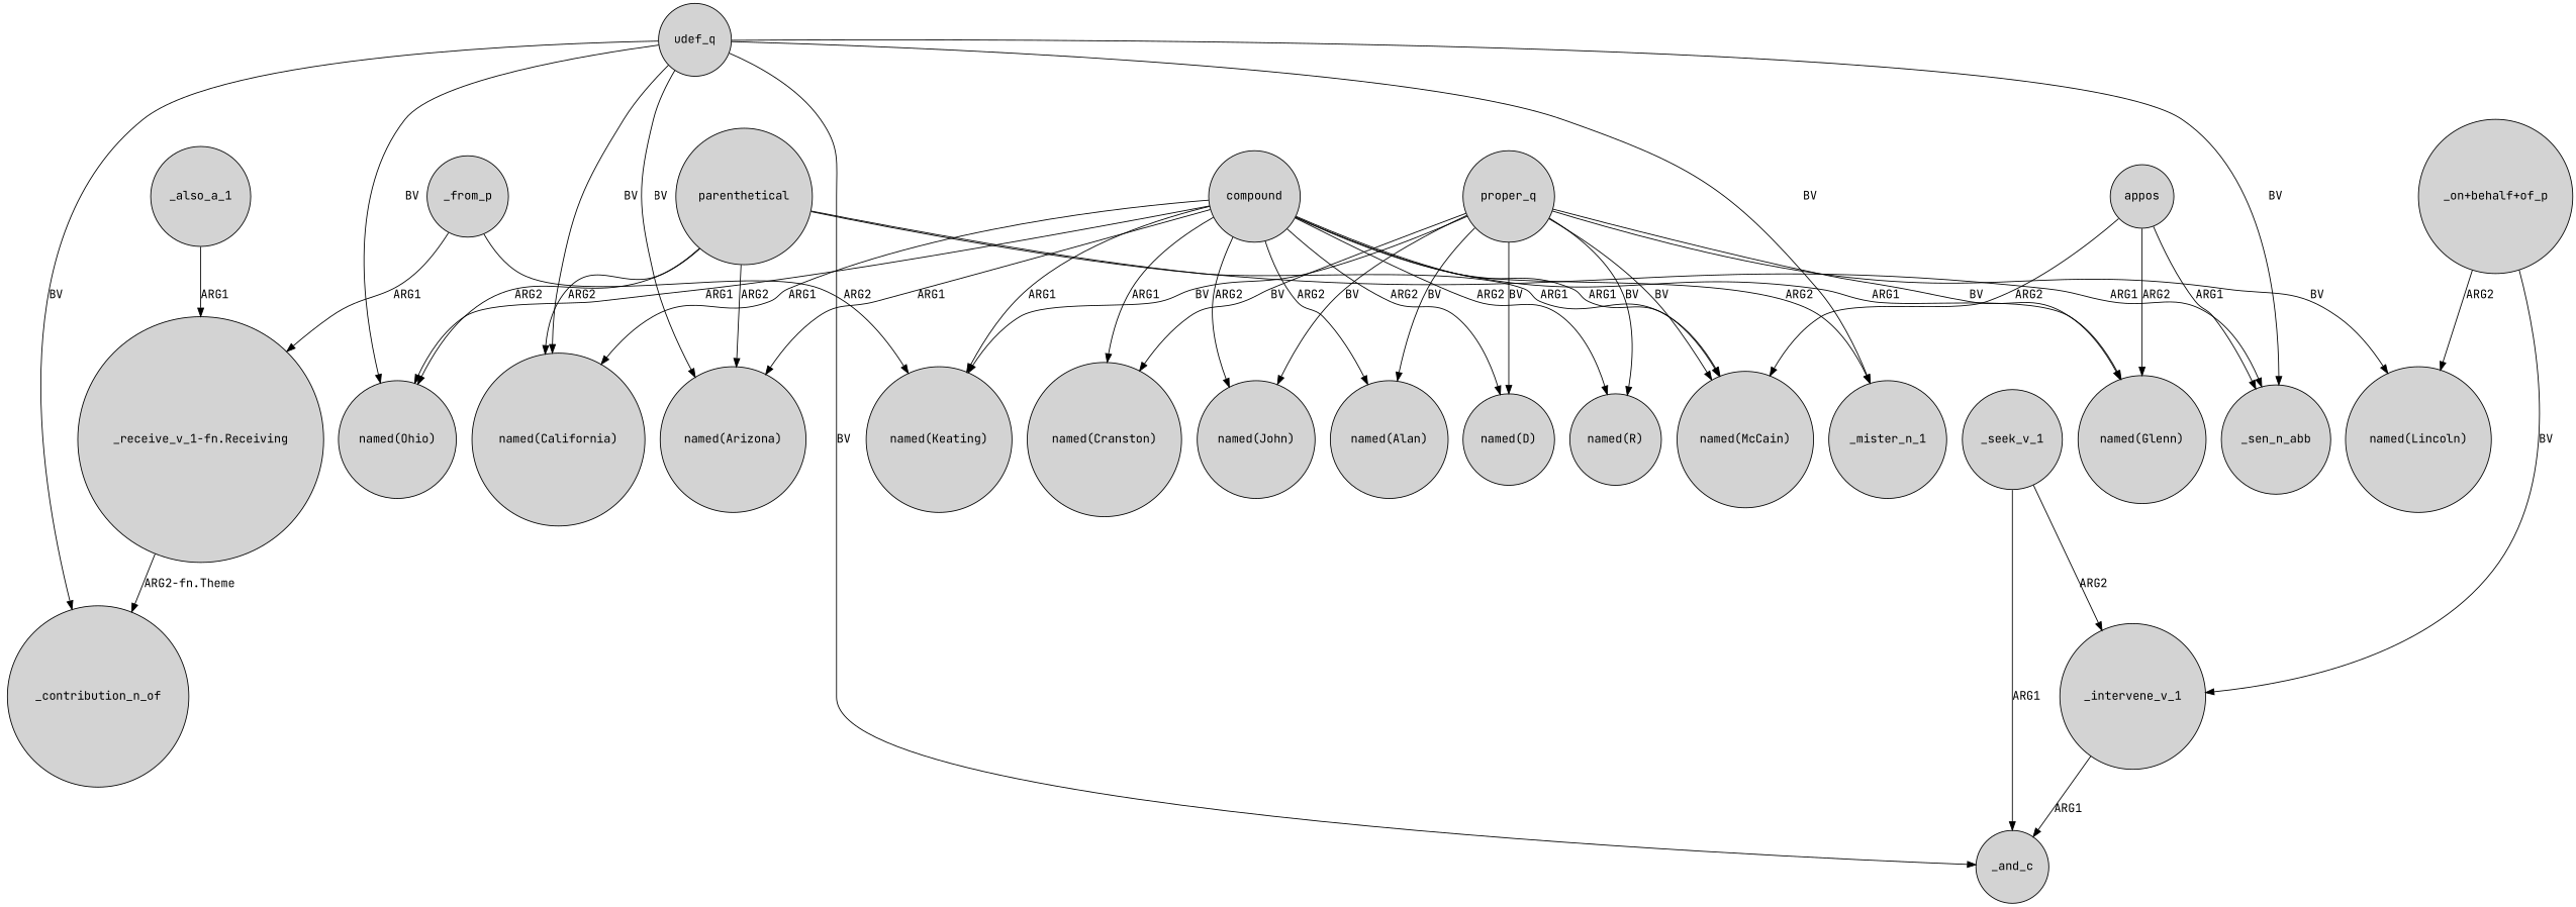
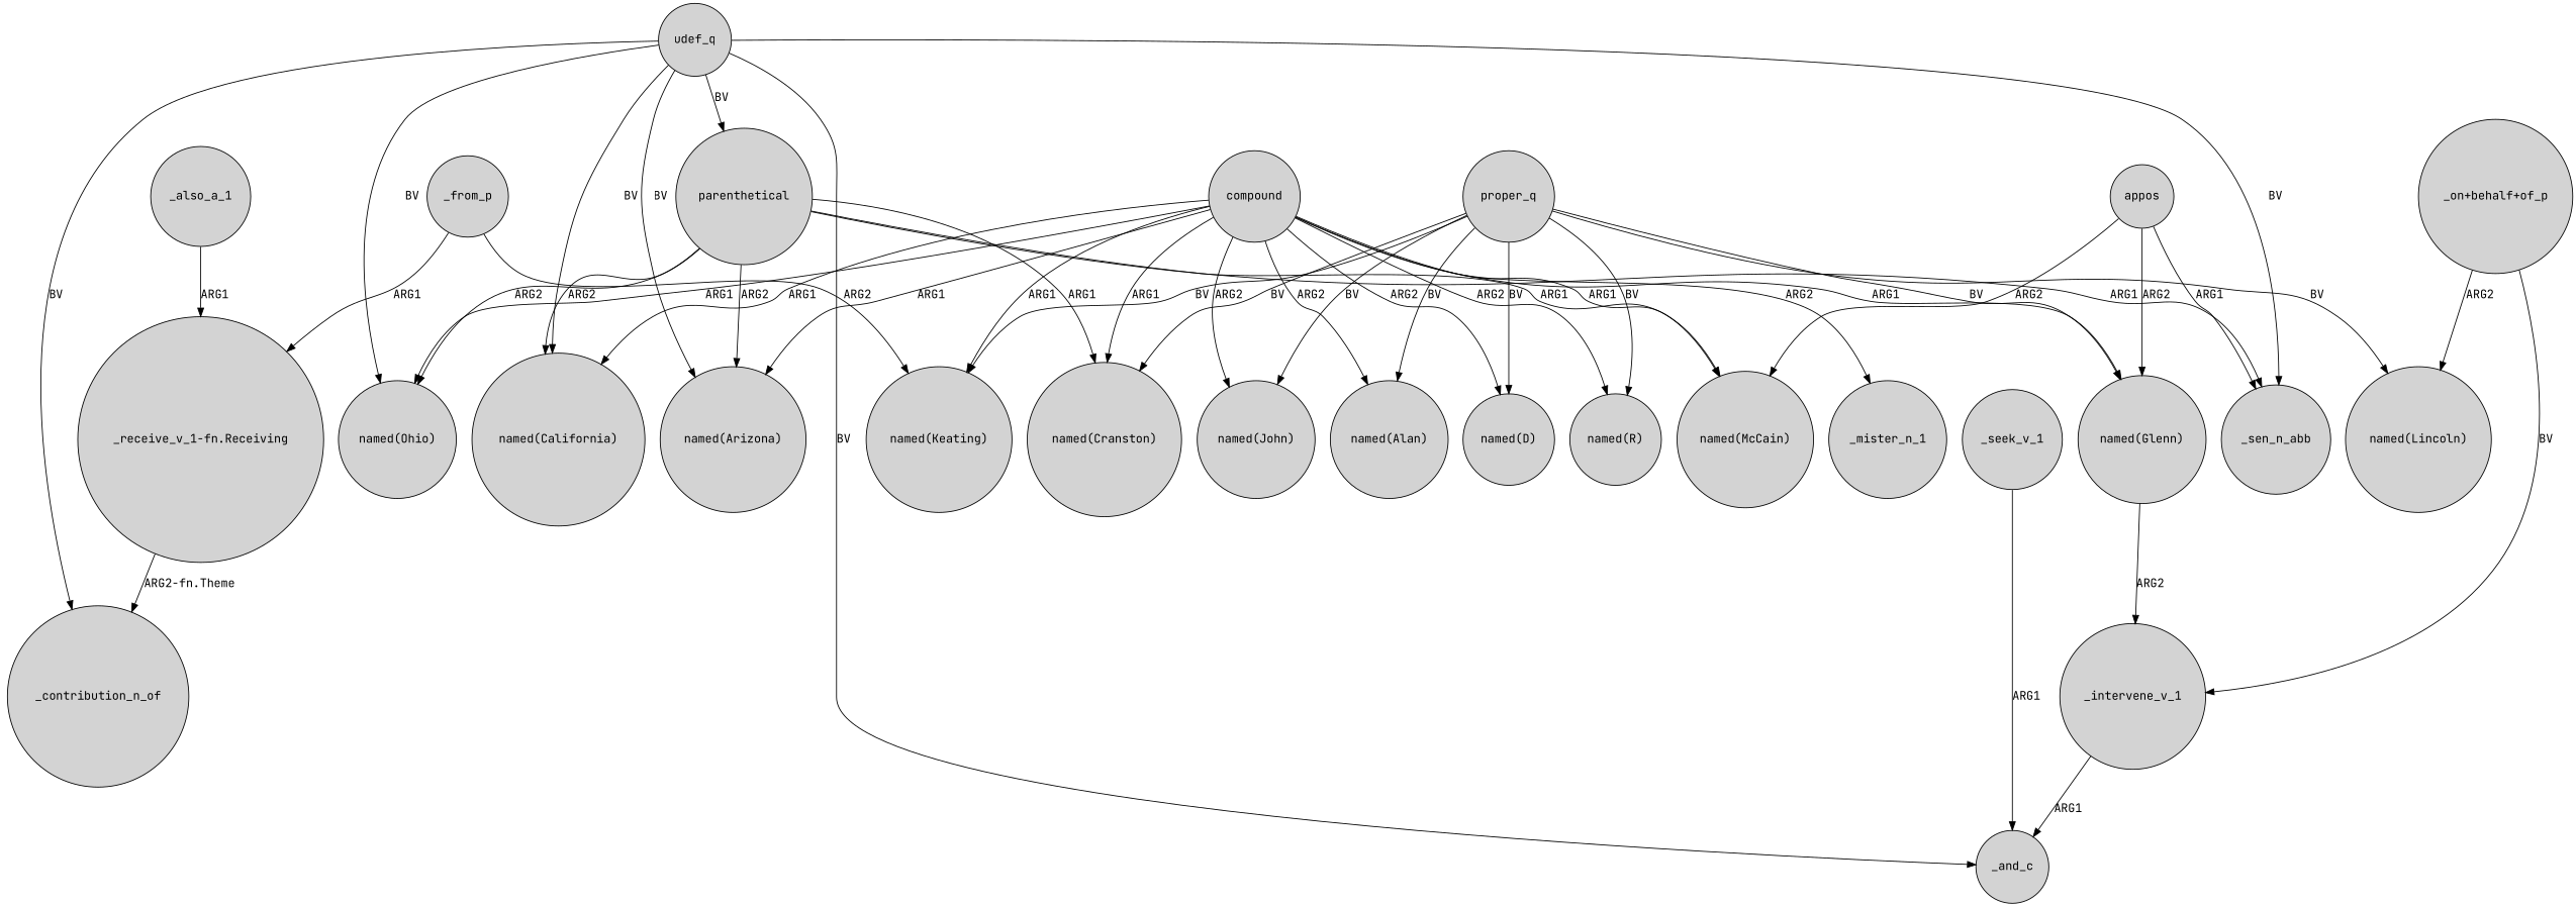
  digraph {
    fontname="JetBrains Mono"
    node [fontname="JetBrains Mono" shape=circle style=filled]
    edge [fontname="JetBrains Mono"]
    compound
    "named(John)"
    "named(Ohio)"
    "named(Arizona)"
    "named(Keating)"
    "named(R)"
    "named(California)"
    "named(Alan)"
    _mister_n_1
    "named(McCain)"
    "named(Glenn)"
    "named(D)"
    "named(Cranston)"
    udef_q
    _and_c
    _sen_n_abb
    _contribution_n_of
    _from_p
    "_receive_v_1-fn.Receiving"
    _intervene_v_1
    parenthetical
    proper_q
    "named(Lincoln)"
    _also_a_1
    appos
    _seek_v_1
    "_on+behalf+of_p"
    compound -> "named(John)" [label=ARG2]
    compound -> "named(Ohio)" [label=ARG1]
    compound -> "named(Arizona)" [label=ARG1]
    compound -> "named(Keating)" [label=ARG1]
    compound -> "named(R)" [label=ARG2]
    compound -> "named(California)" [label=ARG1]
    compound -> "named(Alan)" [label=ARG2]
    compound -> _mister_n_1 [label=ARG2]
    compound -> "named(McCain)" [label=ARG1]
    compound -> "named(Glenn)" [label=ARG1]
    compound -> "named(D)" [label=ARG2]
    compound -> "named(Cranston)" [label=ARG1]
    udef_q -> "named(Ohio)" [label=BV]
    udef_q -> "named(Arizona)" [label=BV]
    udef_q -> "named(California)" [label=BV]
-   udef_q -> _mister_n_1 [label=BV]
+   udef_q -> parenthetical [label=BV]
    udef_q -> _and_c [label=BV]
    udef_q -> _sen_n_abb [label=BV]
    udef_q -> _contribution_n_of [label=BV]
    _from_p -> "named(Keating)" [label=ARG2]
    _from_p -> "_receive_v_1-fn.Receiving" [label=ARG1]
    "_receive_v_1-fn.Receiving" -> _contribution_n_of [label="ARG2-fn.Theme"]
    _intervene_v_1 -> _and_c [label=ARG1]
    parenthetical -> "named(Ohio)" [label=ARG2]
    parenthetical -> "named(Arizona)" [label=ARG2]
    parenthetical -> "named(California)" [label=ARG2]
    parenthetical -> "named(McCain)" [label=ARG1]
+   parenthetical -> "named(Cranston)" [label=ARG1]
    parenthetical -> _sen_n_abb [label=ARG1]
    proper_q -> "named(John)" [label=BV]
    proper_q -> "named(Keating)" [label=BV]
    proper_q -> "named(R)" [label=BV]
    proper_q -> "named(Alan)" [label=BV]
-   proper_q -> "named(McCain)" [label=BV]
    proper_q -> "named(Glenn)" [label=BV]
    proper_q -> "named(D)" [label=BV]
    proper_q -> "named(Cranston)" [label=BV]
    proper_q -> "named(Lincoln)" [label=BV]
    _also_a_1 -> "_receive_v_1-fn.Receiving" [label=ARG1]
    appos -> "named(McCain)" [label=ARG2]
    appos -> "named(Glenn)" [label=ARG2]
    appos -> _sen_n_abb [label=ARG1]
    _seek_v_1 -> _and_c [label=ARG1]
-   _seek_v_1 -> _intervene_v_1 [label=ARG2]
+   "named(Glenn)" -> _intervene_v_1 [label=ARG2]
    "_on+behalf+of_p" -> _intervene_v_1 [label=BV]
    "_on+behalf+of_p" -> "named(Lincoln)" [label=ARG2]
  }
